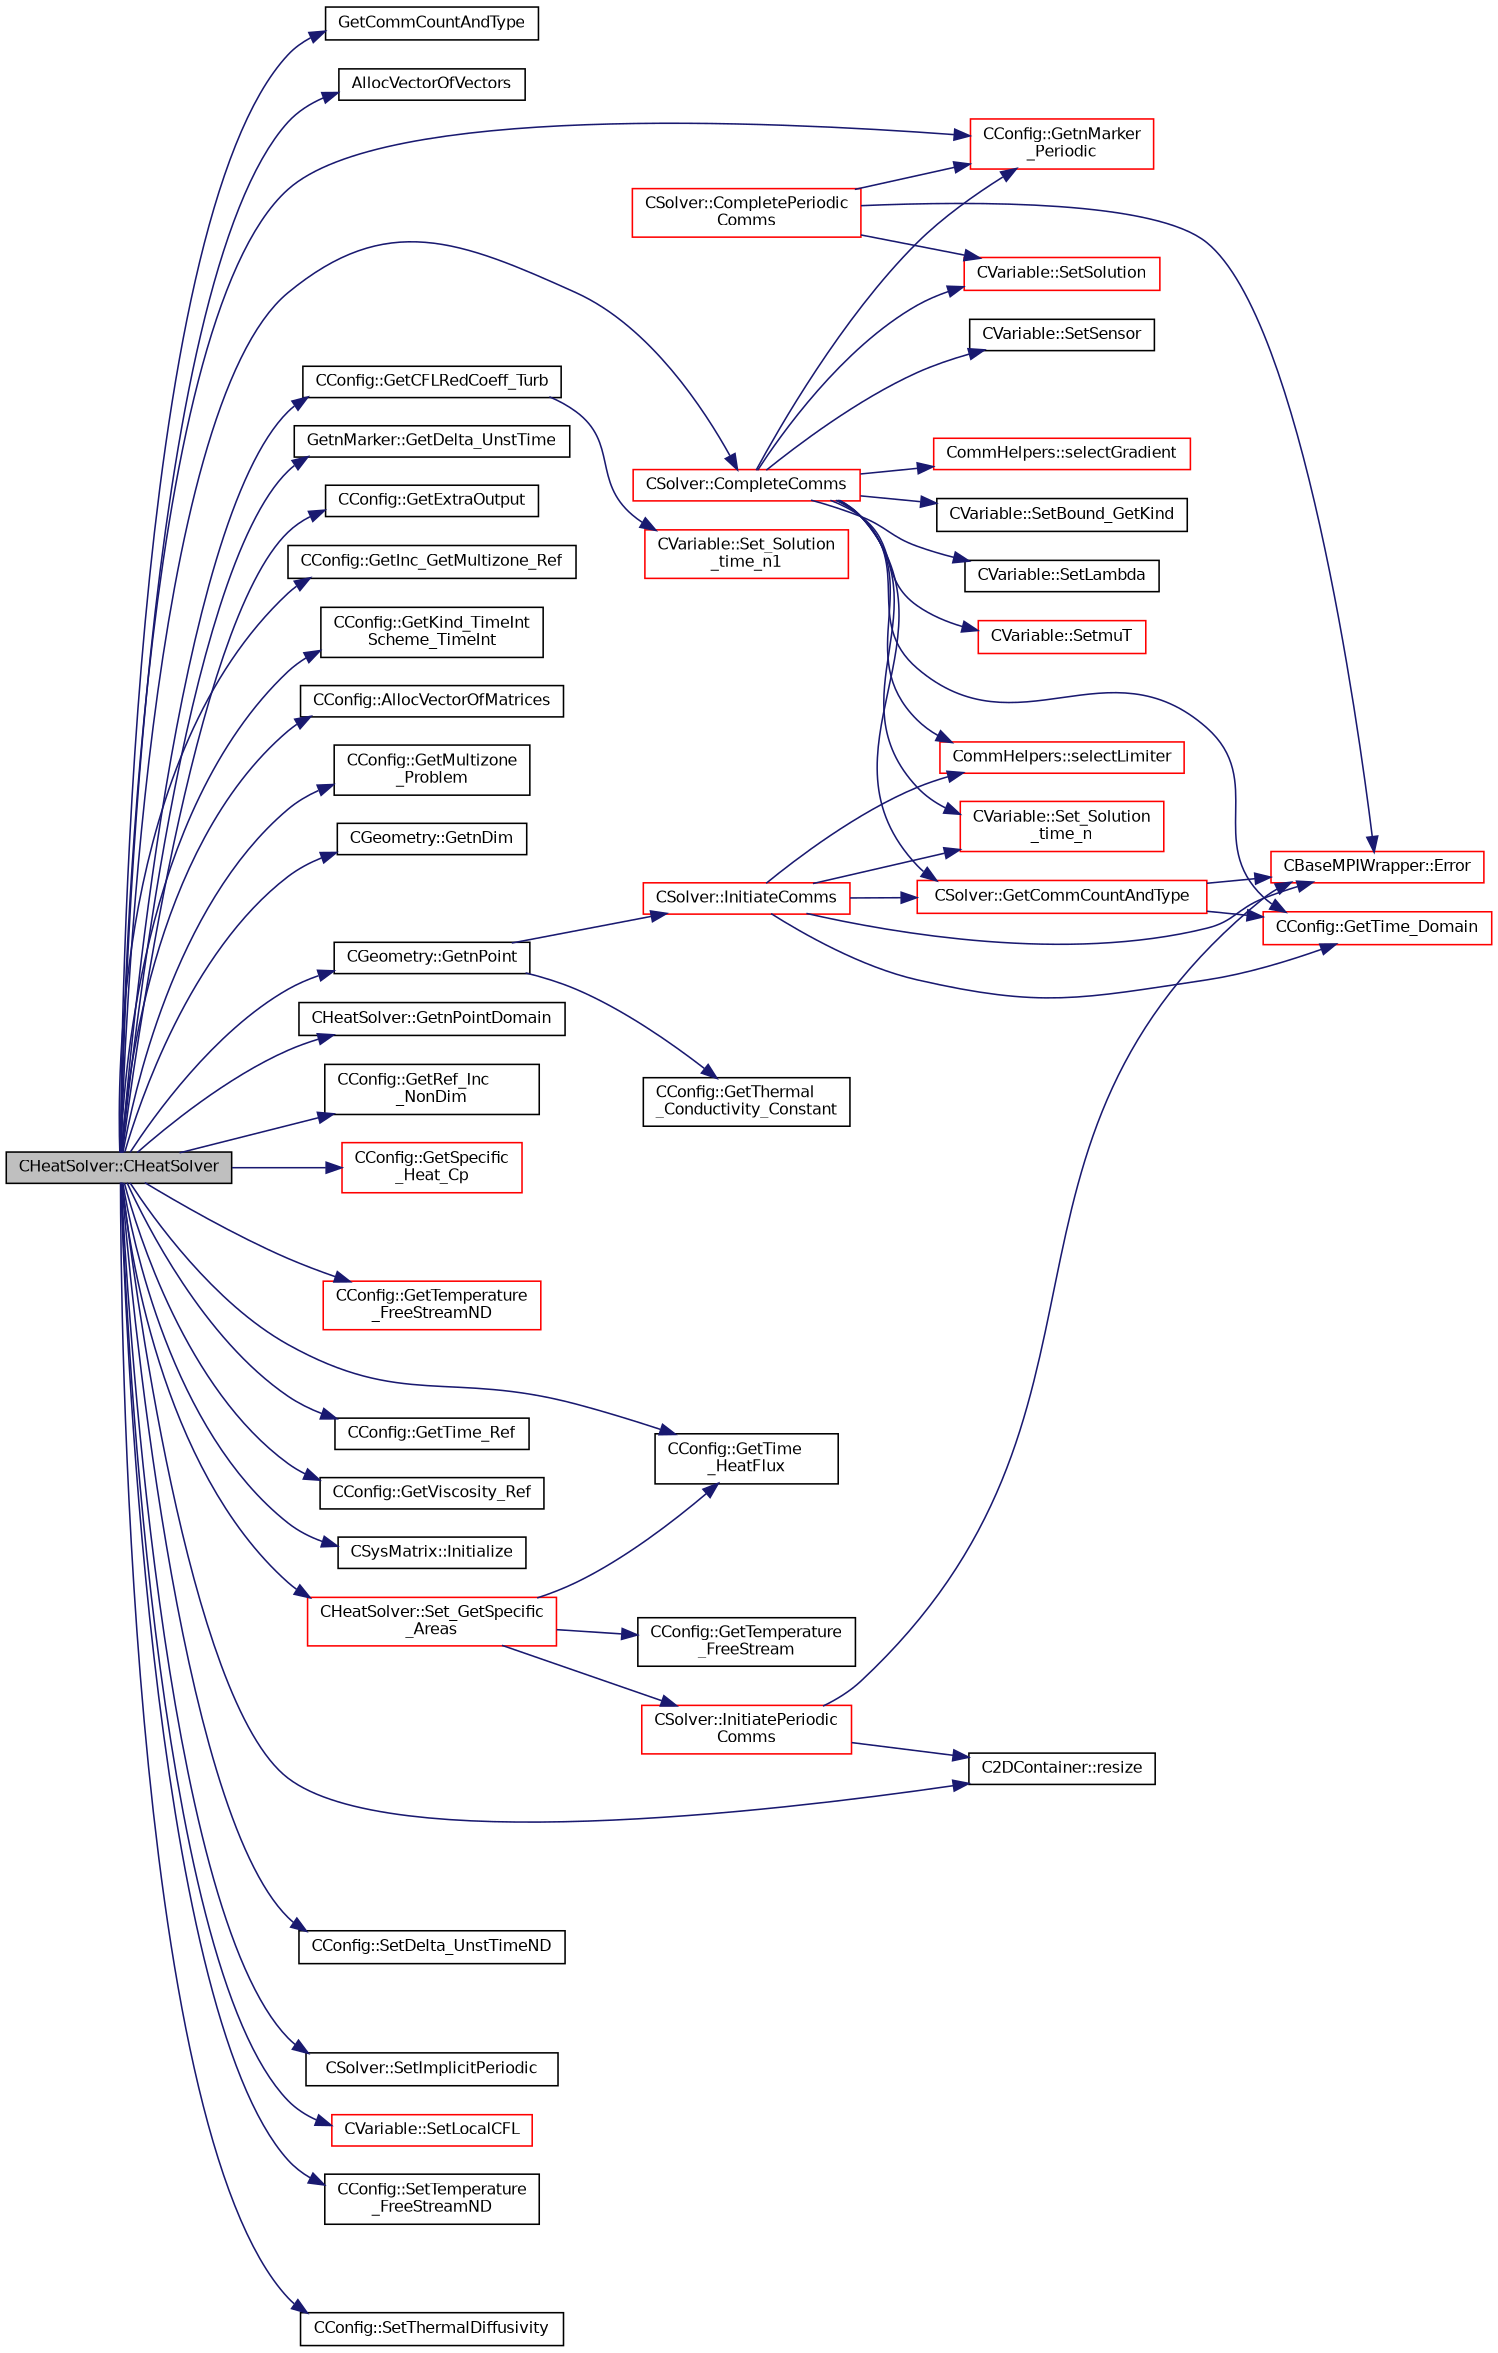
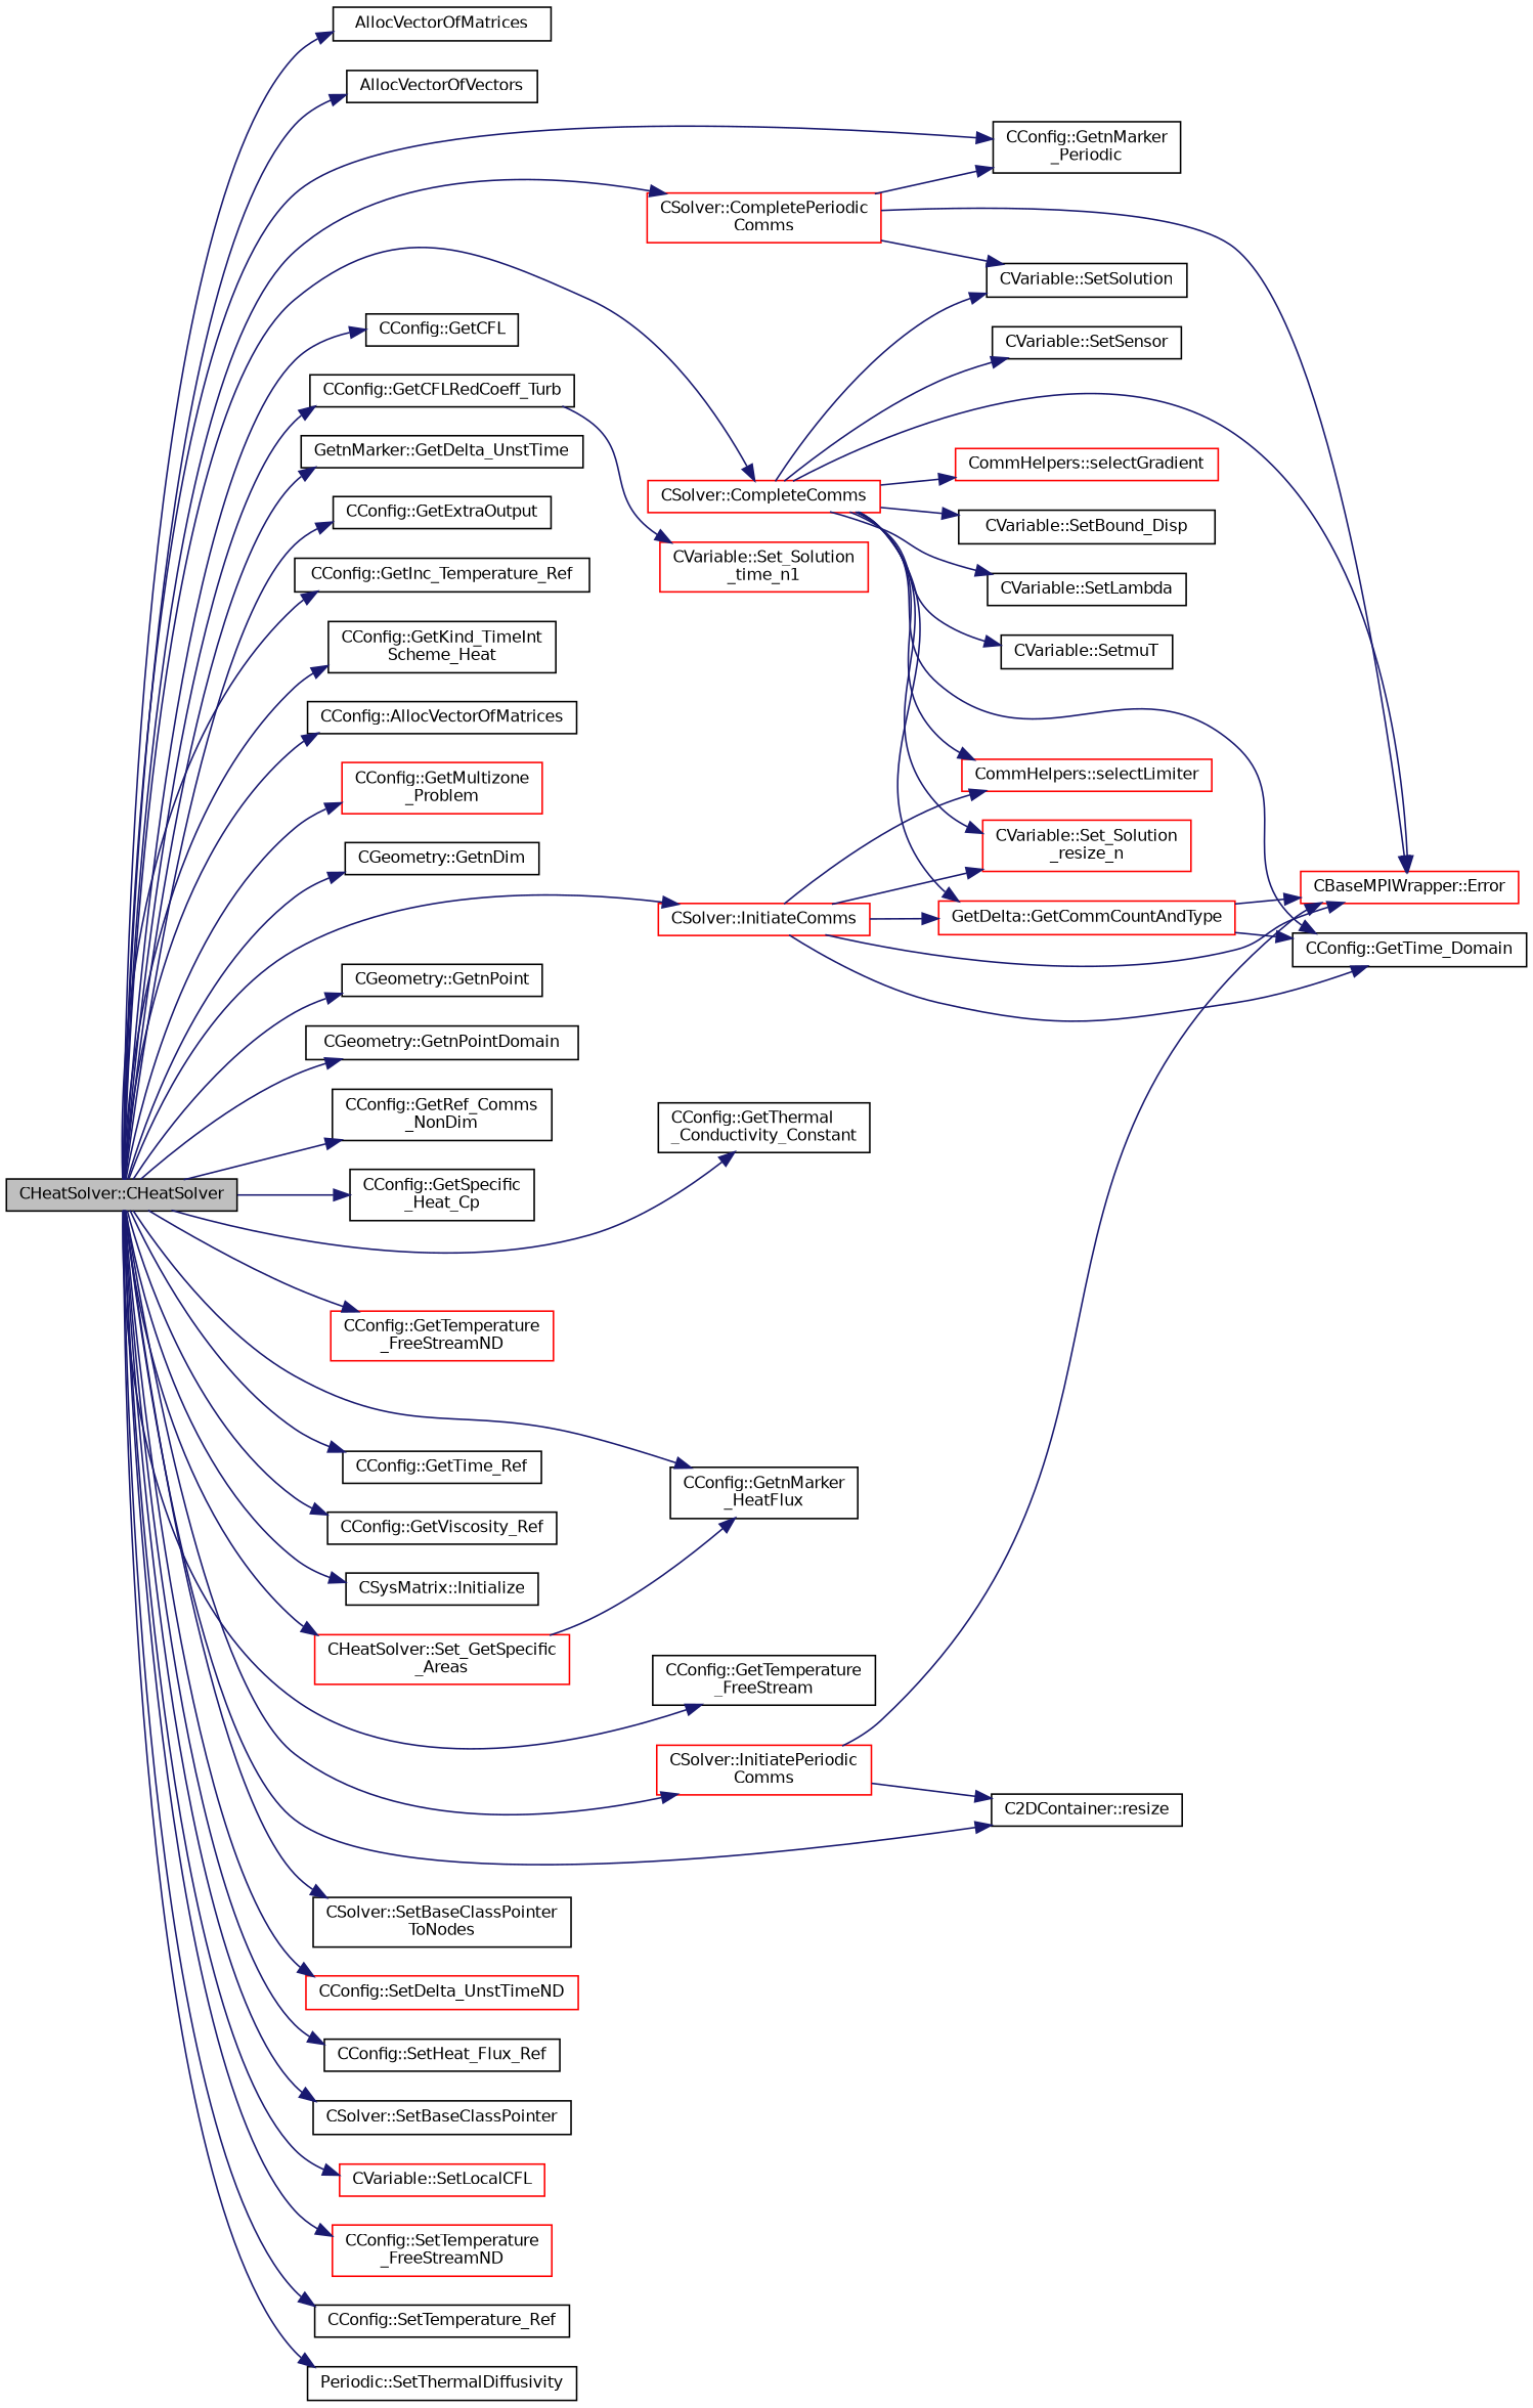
  digraph {
    rankdir=LR
    node [color=black fillcolor=white fontname=Helvetica fontsize=10 shape=record style=filled]
    edge [color=midnightblue fontname=Helvetica fontsize=10 labelfontname=Helvetica labelfontsize=10 style=solid]
    n1 [fillcolor=grey75 fontcolor=black height=0.2 label="CHeatSolver::CHeatSolver" width=0.4]
-   n2 [height=0.2 label=GetCommCountAndType width=0.4]
+   n2 [height=0.2 label=AllocVectorOfMatrices width=0.4]
    n3 [height=0.2 label=AllocVectorOfVectors width=0.4]
    n4 [color=red height=0.2 label="CSolver::CompleteComms" width=0.4]
    n5 [color=red height=0.2 label="CSolver::CompletePeriodic\lComms" width=0.4]
-   n6 [color=red height=0.2 label="CConfig::GetnMarker\l_Periodic" width=0.4]
+   n6 [height=0.2 label="CConfig::GetnMarker\l_Periodic" width=0.4]
+   n7 [height=0.2 label="CConfig::GetCFL" width=0.4]
    n8 [height=0.2 label="CConfig::GetCFLRedCoeff_Turb" width=0.4]
    n9 [height=0.2 label="GetnMarker::GetDelta_UnstTime" width=0.4]
    n10 [height=0.2 label="CConfig::GetExtraOutput" width=0.4]
-   n11 [height=0.2 label="CConfig::GetInc_GetMultizone_Ref" width=0.4]
-   n12 [height=0.2 label="CConfig::GetKind_TimeInt\lScheme_TimeInt" width=0.4]
+   n11 [height=0.2 label="CConfig::GetInc_Temperature_Ref" width=0.4]
+   n12 [height=0.2 label="CConfig::GetKind_TimeInt\lScheme_Heat" width=0.4]
    n13 [height=0.2 label="CConfig::AllocVectorOfMatrices" width=0.4]
-   n14 [height=0.2 label="CConfig::GetMultizone\l_Problem" width=0.4]
+   n14 [color=red height=0.2 label="CConfig::GetMultizone\l_Problem" width=0.4]
    n15 [height=0.2 label="CGeometry::GetnDim" width=0.4]
-   n16 [height=0.2 label="CConfig::GetTime\l_HeatFlux" width=0.4]
+   n16 [height=0.2 label="CConfig::GetnMarker\l_HeatFlux" width=0.4]
    n17 [height=0.2 label="CGeometry::GetnPoint" width=0.4]
-   n18 [height=0.2 label="CHeatSolver::GetnPointDomain" width=0.4]
-   n19 [height=0.2 label="CConfig::GetRef_Inc\l_NonDim" width=0.4]
-   n20 [color=red height=0.2 label="CConfig::GetSpecific\l_Heat_Cp" width=0.4]
+   n18 [height=0.2 label="CGeometry::GetnPointDomain" width=0.4]
+   n19 [height=0.2 label="CConfig::GetRef_Comms\l_NonDim" width=0.4]
+   n20 [height=0.2 label="CConfig::GetSpecific\l_Heat_Cp" width=0.4]
    n21 [height=0.2 label="CConfig::GetTemperature\l_FreeStream" width=0.4]
    n22 [color=red height=0.2 label="CConfig::GetTemperature\l_FreeStreamND" width=0.4]
    n23 [height=0.2 label="CConfig::GetThermal\l_Conductivity_Constant" width=0.4]
    n24 [height=0.2 label="CConfig::GetTime_Ref" width=0.4]
    n25 [height=0.2 label="CConfig::GetViscosity_Ref" width=0.4]
    n26 [height=0.2 label="CSysMatrix::Initialize" width=0.4]
    n27 [color=red height=0.2 label="CSolver::InitiateComms" width=0.4]
    n28 [color=red height=0.2 label="CSolver::InitiatePeriodic\lComms" width=0.4]
    n29 [height=0.2 label="C2DContainer::resize" width=0.4]
    n30 [color=red height=0.2 label="CHeatSolver::Set_GetSpecific\l_Areas" width=0.4]
-   n32 [height=0.2 label="CConfig::SetDelta_UnstTimeND" width=0.4]
-   n34 [height=0.2 label="CSolver::SetImplicitPeriodic" width=0.4]
+   n31 [height=0.2 label="CSolver::SetBaseClassPointer\lToNodes" width=0.4]
+   n32 [color=red height=0.2 label="CConfig::SetDelta_UnstTimeND" width=0.4]
+   n33 [height=0.2 label="CConfig::SetHeat_Flux_Ref" width=0.4]
+   n34 [height=0.2 label="CSolver::SetBaseClassPointer" width=0.4]
    n35 [color=red height=0.2 label="CVariable::SetLocalCFL" width=0.4]
-   n36 [height=0.2 label="CConfig::SetTemperature\l_FreeStreamND" width=0.4]
-   n38 [height=0.2 label="CConfig::SetThermalDiffusivity" width=0.4]
+   n36 [color=red height=0.2 label="CConfig::SetTemperature\l_FreeStreamND" width=0.4]
+   n37 [height=0.2 label="CConfig::SetTemperature_Ref" width=0.4]
+   n38 [height=0.2 label="Periodic::SetThermalDiffusivity" width=0.4]
    n39 [color=red height=0.2 label="CBaseMPIWrapper::Error" width=0.4]
-   n40 [color=red height=0.2 label="CSolver::GetCommCountAndType" width=0.4]
-   n41 [color=red height=0.2 label="CConfig::GetTime_Domain" width=0.4]
+   n40 [color=red height=0.2 label="GetDelta::GetCommCountAndType" width=0.4]
+   n41 [height=0.2 label="CConfig::GetTime_Domain" width=0.4]
    n42 [color=red height=0.2 label="CommHelpers::selectGradient" width=0.4]
    n43 [color=red height=0.2 label="CommHelpers::selectLimiter" width=0.4]
-   n44 [color=red height=0.2 label="CVariable::Set_Solution\l_time_n" width=0.4]
-   n45 [height=0.2 label="CVariable::SetBound_GetKind" width=0.4]
+   n44 [color=red height=0.2 label="CVariable::Set_Solution\l_resize_n" width=0.4]
+   n45 [height=0.2 label="CVariable::SetBound_Disp" width=0.4]
    n46 [height=0.2 label="CVariable::SetLambda" width=0.4]
-   n47 [color=red height=0.2 label="CVariable::SetmuT" width=0.4]
+   n47 [height=0.2 label="CVariable::SetmuT" width=0.4]
    n48 [height=0.2 label="CVariable::SetSensor" width=0.4]
-   n49 [color=red height=0.2 label="CVariable::SetSolution" width=0.4]
+   n49 [height=0.2 label="CVariable::SetSolution" width=0.4]
    n50 [color=red height=0.2 label="CVariable::Set_Solution\l_time_n1" width=0.4]
    n1 -> n2
    n1 -> n3
    n1 -> n4
+   n1 -> n5
    n1 -> n6
+   n1 -> n7
    n1 -> n8
    n1 -> n9
    n1 -> n10
    n1 -> n11
    n1 -> n12
    n1 -> n13
    n1 -> n14
    n1 -> n15
    n1 -> n16
    n1 -> n17
    n1 -> n18
    n1 -> n19
    n1 -> n20
-   n30 -> n21
+   n1 -> n21
    n1 -> n22
-   n17 -> n23
+   n1 -> n23
    n1 -> n24
    n1 -> n25
    n1 -> n26
-   n17 -> n27
-   n30 -> n28
+   n1 -> n27
+   n1 -> n28
    n1 -> n29
    n1 -> n30
+   n1 -> n31
    n1 -> n32
+   n1 -> n33
    n1 -> n34
    n1 -> n35
    n1 -> n36
+   n1 -> n37
    n1 -> n38
-   n4 -> n6
+   n4 -> n39
    n4 -> n40
    n4 -> n41
    n4 -> n42
    n4 -> n43
    n4 -> n44
    n4 -> n45
    n4 -> n46
    n4 -> n47
    n4 -> n48
    n4 -> n49
    n5 -> n6
    n5 -> n39
    n5 -> n49
    n8 -> n50
    n27 -> n39
    n27 -> n40
    n27 -> n41
    n27 -> n43
    n27 -> n44
    n28 -> n29
    n28 -> n39
    n30 -> n16
    n40 -> n39
    n40 -> n41
  }
